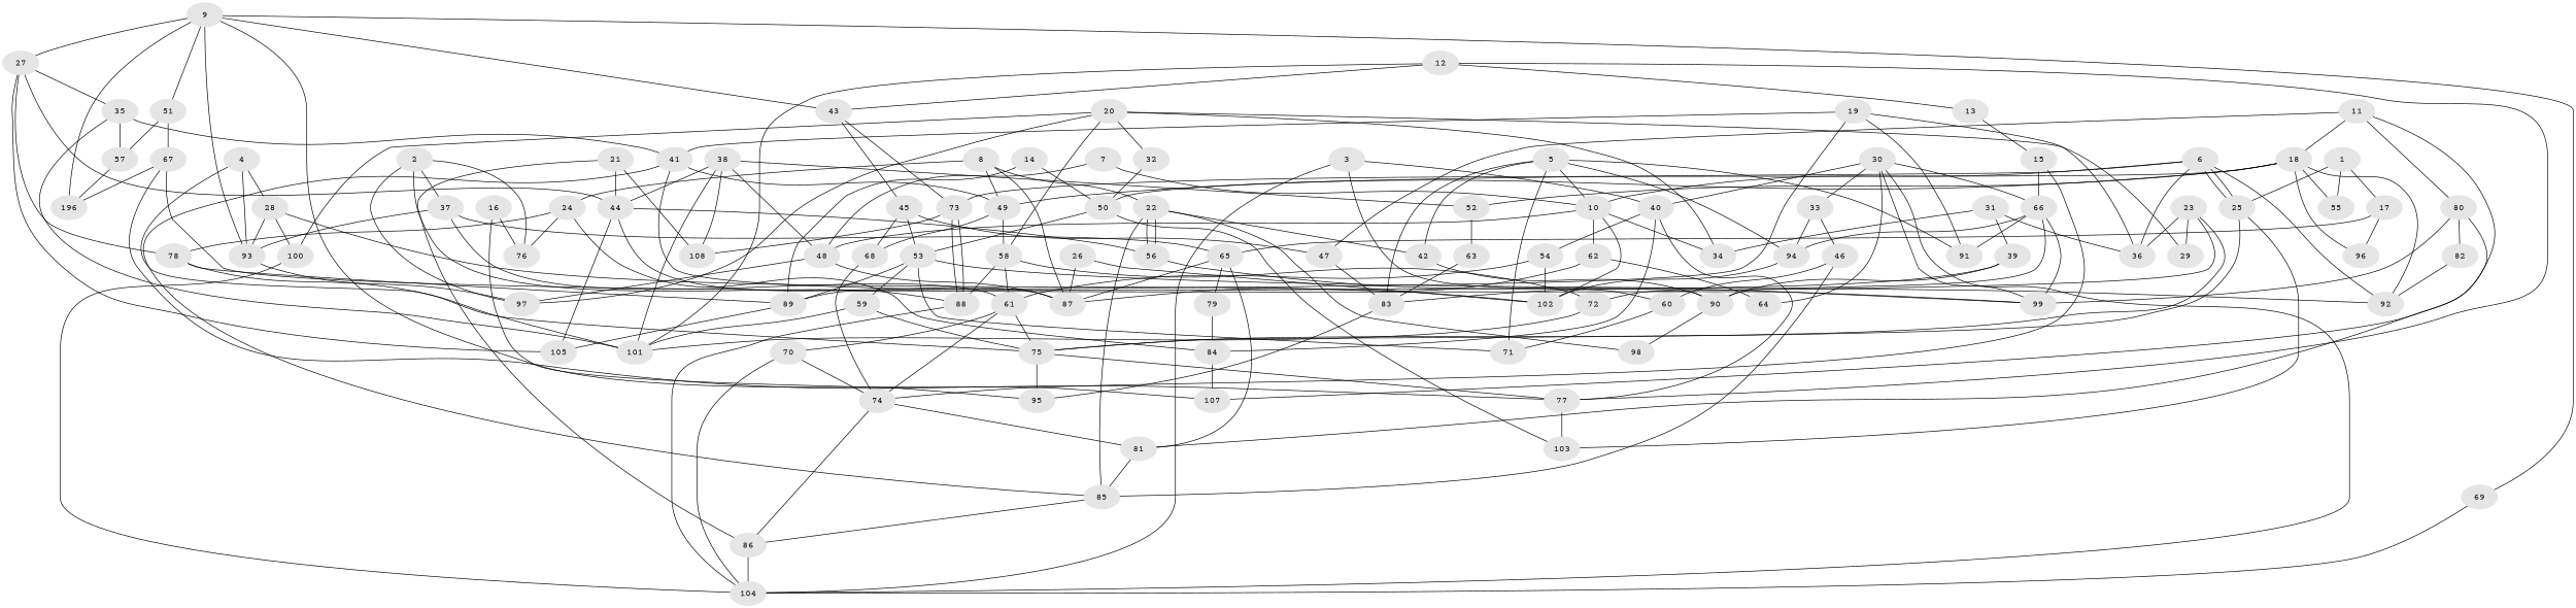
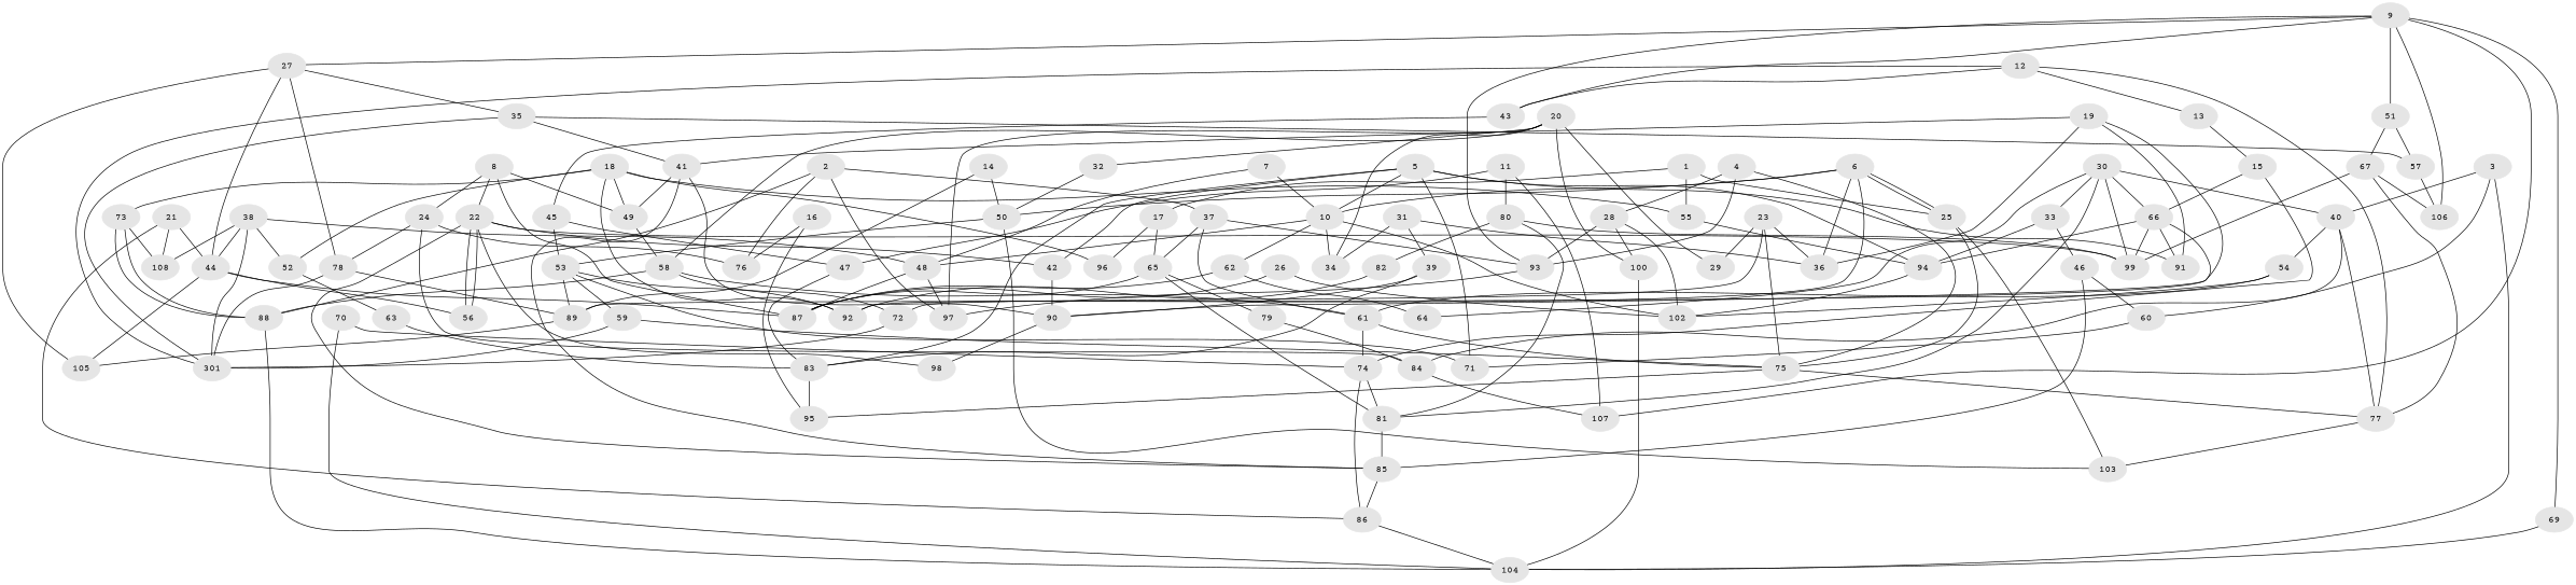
  graph {
    fontname="Courier Prime"
    node [color=gray90 fontname="Courier Prime" style=filled]
    edge [fontname="Courier Prime"]
    1
    17
    25
    55
    65
    96
    75
    103
    94
    2
    37
    76
    88
    97
    93
    61
    104
    3
    40
    60
    77
    84
    54
    71
    4
    28
    102
    100
    95
    5
    10
    42
    83
    91
    48
    34
    62
    90
    6
    36
    50
    92
    53
    7
    87
    8
    22
    24
    49
    56
    85
    98
    78
    58
-   68
    9
    27
    43
    51
    69
-   106 [label=196]
+   106
    107
    44
    35
    105
    73
    45
    57
    67
    64
    11
    18
    47
    80
    52
    99
    81
    82
    12
    13
-   101
+   101 [label=301]
    15
    66
    74
    14
    89
    86
    16
    79
    63
    108
    19
    41
    20
    29
    32
    72
    21
    23
    26
    30
    33
    46
    31
    39
    70
    38
    59
    1 -- 17
    1 -- 25
    1 -- 55
    17 -- 65
    17 -- 96
    25 -- 75
    25 -- 103
+   55 -- 94
    65 -- 87
    65 -- 81
    65 -- 79
    75 -- 77
    75 -- 95
    94 -- 102
    2 -- 37
    2 -- 76
    2 -- 88
    2 -- 97
    37 -- 65
    37 -- 93
    37 -- 61
    88 -- 104
    93 -- 97
    61 -- 75
    61 -- 74
-   61 -- 70
    3 -- 104
    3 -- 40
    3 -- 60
    40 -- 77
    40 -- 84
    40 -- 54
    60 -- 71
    77 -- 103
    84 -- 107
    54 -- 61
    54 -- 102
    4 -- 75
    4 -- 93
    4 -- 28
    28 -- 93
    28 -- 102
    28 -- 100
    100 -- 104
    5 -- 94
    5 -- 71
    5 -- 10
    5 -- 42
    5 -- 83
    5 -- 91
    10 -- 102
    10 -- 48
    10 -- 34
    10 -- 62
    42 -- 90
    83 -- 95
    48 -- 97
    48 -- 87
    62 -- 87
    62 -- 64
    90 -- 98
    6 -- 25
    6 -- 25
    6 -- 10
    6 -- 36
    6 -- 50
    6 -- 92
    50 -- 103
    50 -- 53
    53 -- 71
    53 -- 92
    53 -- 89
    53 -- 59
    7 -- 10
    7 -- 48
    8 -- 87
    8 -- 22
    8 -- 24
    8 -- 49
    22 -- 42
    22 -- 56
    22 -- 56
    22 -- 85
    22 -- 98
    24 -- 76
    24 -- 84
    24 -- 78
    49 -- 58
-   49 -- 68
-   56 -- 99
+   22 -- 99
    85 -- 86
    78 -- 101
    78 -- 89
    58 -- 88
    58 -- 61
    58 -- 72
-   68 -- 74
    9 -- 93
    9 -- 27
    9 -- 43
    9 -- 51
    9 -- 69
    9 -- 106
    9 -- 107
    27 -- 78
    27 -- 44
    27 -- 35
    27 -- 105
-   43 -- 73
    43 -- 45
    51 -- 57
    51 -- 67
    69 -- 104
    44 -- 87
    44 -- 56
    44 -- 105
    35 -- 57
    35 -- 101
    35 -- 41
    73 -- 88
    73 -- 88
    73 -- 108
    45 -- 53
-   45 -- 68
    45 -- 47
    57 -- 106
    67 -- 77
    67 -- 106
    67 -- 99
    11 -- 107
-   11 -- 18
    11 -- 47
    11 -- 80
    18 -- 55
    18 -- 96
    18 -- 92
    18 -- 49
    18 -- 73
    18 -- 52
    47 -- 83
    80 -- 99
    80 -- 81
    80 -- 82
    52 -- 63
    81 -- 85
    82 -- 92
    12 -- 77
    12 -- 43
    12 -- 13
    12 -- 101
    13 -- 15
    15 -- 66
    15 -- 74
    66 -- 94
    66 -- 91
    66 -- 90
    66 -- 99
    74 -- 81
    74 -- 86
    14 -- 50
    14 -- 89
    89 -- 105
    86 -- 104
    16 -- 76
    16 -- 95
    79 -- 84
    63 -- 83
    19 -- 91
    19 -- 36
    19 -- 89
    19 -- 41
    41 -- 90
    41 -- 49
    41 -- 85
    20 -- 97
    20 -- 100
    20 -- 34
    20 -- 58
    20 -- 29
    20 -- 32
    32 -- 50
    72 -- 101
    21 -- 44
    21 -- 86
    21 -- 108
    23 -- 75
    23 -- 36
    23 -- 29
    23 -- 72
    26 -- 102
    26 -- 87
-   30 -- 104
+   30 -- 81
    30 -- 40
    30 -- 64
    30 -- 99
    30 -- 66
    30 -- 33
    33 -- 94
    33 -- 46
    46 -- 60
    46 -- 85
    31 -- 34
    31 -- 36
    31 -- 39
    39 -- 83
    39 -- 90
    70 -- 104
    70 -- 74
    38 -- 48
    38 -- 44
    38 -- 52
    38 -- 101
    38 -- 108
    59 -- 75
    59 -- 101
  }
